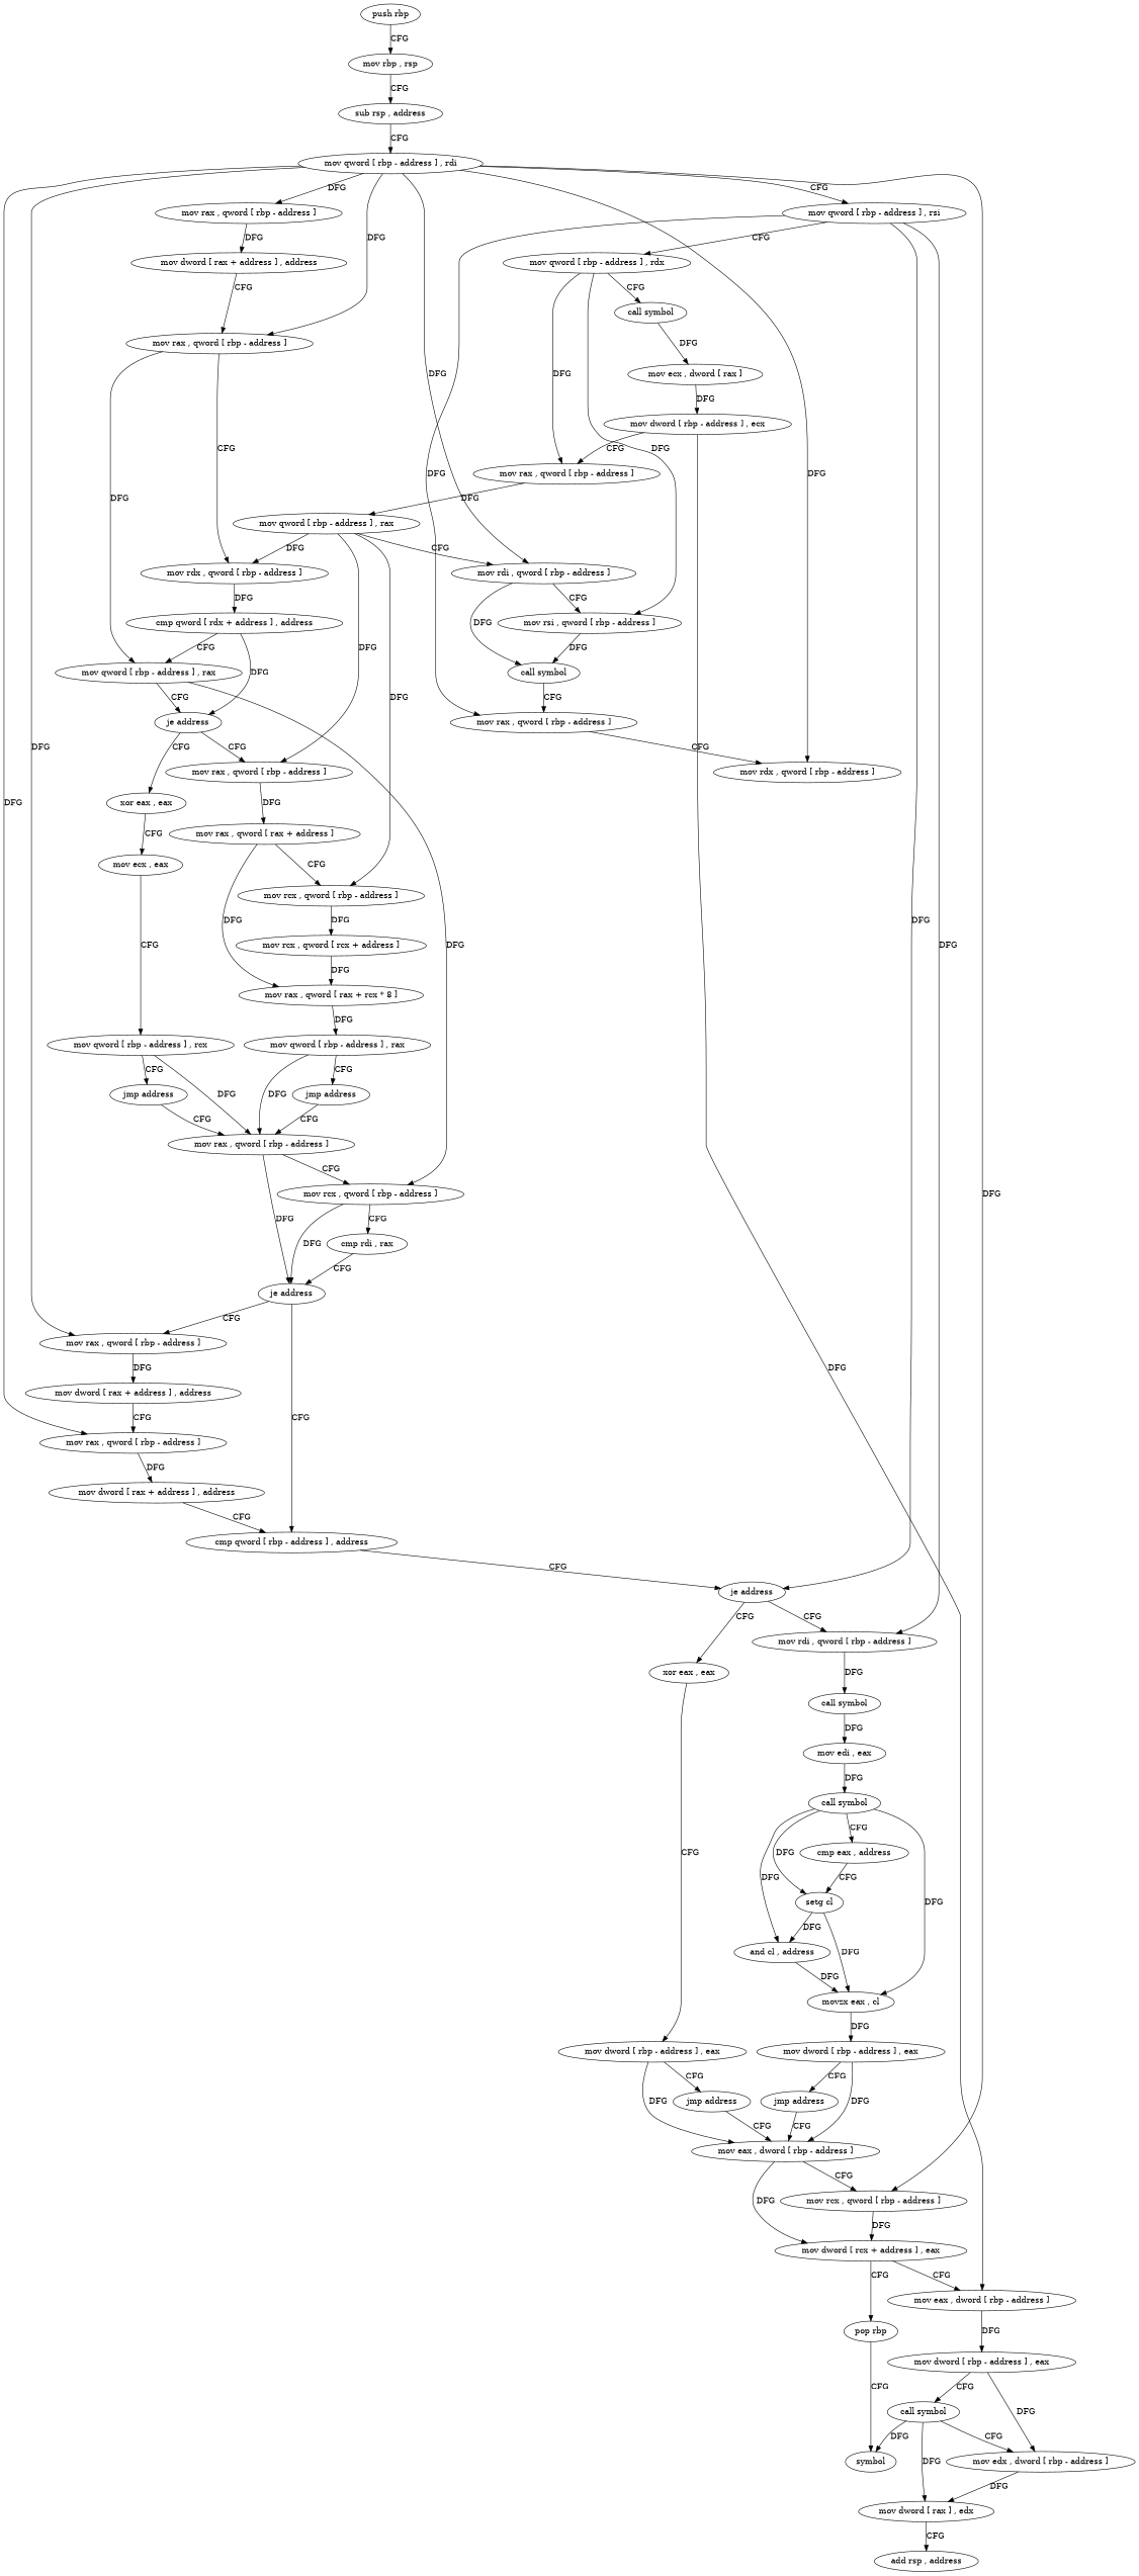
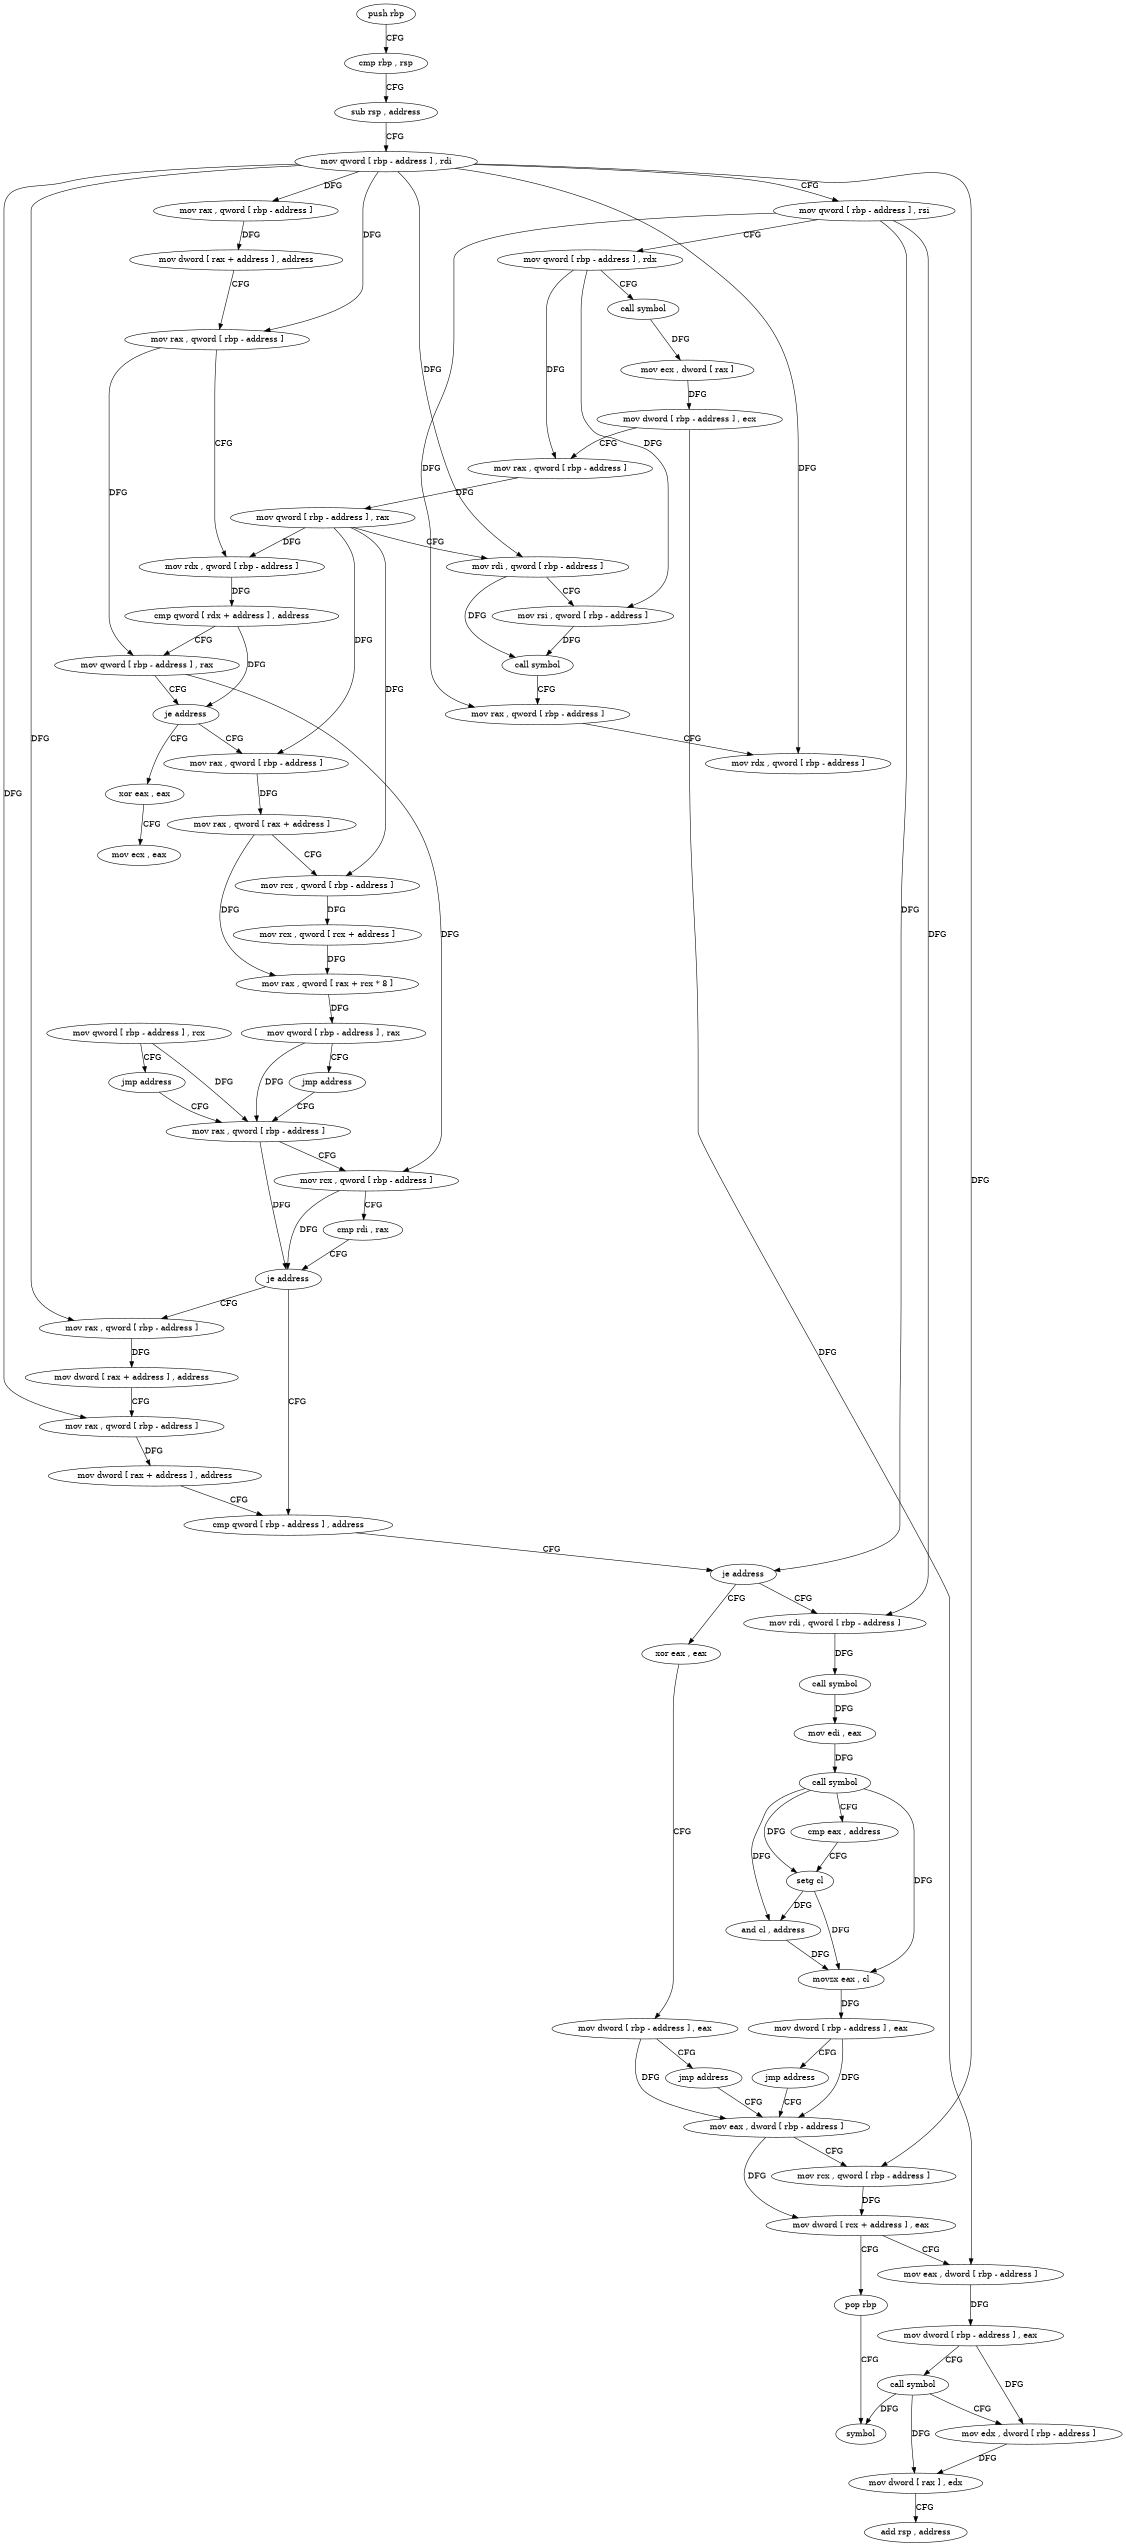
  digraph {
    fontname="DejaVu Serif"
    node [fontname="DejaVu Serif"]
    edge [fontname="DejaVu Serif"]
    n1 [label="push rbp"]
-   n2 [label="mov rbp , rsp"]
+   n2 [label="cmp rbp , rsp"]
    n3 [label="sub rsp , address"]
    n4 [label="mov qword [ rbp - address ] , rdi"]
    n5 [label="mov qword [ rbp - address ] , rsi"]
    n6 [label="mov rdi , qword [ rbp - address ]"]
    n7 [label="mov rdx , qword [ rbp - address ]"]
    n8 [label="mov rax , qword [ rbp - address ]"]
    n9 [label="mov rax , qword [ rbp - address ]"]
    n10 [label="mov rax , qword [ rbp - address ]"]
    n11 [label="mov rax , qword [ rbp - address ]"]
    n12 [label="mov rcx , qword [ rbp - address ]"]
    n13 [label="mov qword [ rbp - address ] , rdx"]
    n14 [label="mov rax , qword [ rbp - address ]"]
    n15 [label="je address"]
    n16 [label="mov rdi , qword [ rbp - address ]"]
    n17 [label="mov rsi , qword [ rbp - address ]"]
    n18 [label="call symbol"]
    n19 [label="mov dword [ rax + address ] , address"]
    n20 [label="mov rdx , qword [ rbp - address ]"]
    n21 [label="mov qword [ rbp - address ] , rax"]
    n22 [label="mov dword [ rax + address ] , address"]
    n23 [label="mov dword [ rax + address ] , address"]
    n24 [label="mov dword [ rcx + address ] , eax"]
    n25 [label="call symbol"]
    n26 [label="mov rax , qword [ rbp - address ]"]
    n27 [label="xor eax , eax"]
    n28 [label="call symbol"]
    n29 [label="mov ecx , dword [ rax ]"]
    n30 [label="mov qword [ rbp - address ] , rax"]
    n31 [label="mov dword [ rbp - address ] , ecx"]
    n32 [label="mov eax , dword [ rbp - address ]"]
    n33 [label="mov dword [ rbp - address ] , eax"]
    n34 [label="mov rax , qword [ rbp - address ]"]
    n35 [label="mov rcx , qword [ rbp - address ]"]
    n36 [label="cmp qword [ rdx + address ] , address"]
    n37 [label="mov rax , qword [ rax + address ]"]
    n38 [label="mov rcx , qword [ rcx + address ]"]
    n39 [label="je address"]
    n40 [label="mov rcx , qword [ rbp - address ]"]
    n41 [label="xor eax , eax"]
    n42 [label="je address"]
    n43 [label="cmp rdi , rax"]
    n44 [label="mov ecx , eax"]
    n45 [label="mov qword [ rbp - address ] , rcx"]
    n46 [label="mov rax , qword [ rax + rcx * 8 ]"]
    n47 [label="jmp address"]
    n48 [label="mov rax , qword [ rbp - address ]"]
    n49 [label="cmp qword [ rbp - address ] , address"]
    n50 [label="mov qword [ rbp - address ] , rax"]
    n51 [label="jmp address"]
    n52 [label="mov dword [ rbp - address ] , eax"]
    n53 [label="jmp address"]
    n54 [label="mov eax , dword [ rbp - address ]"]
    n55 [label="mov edi , eax"]
    n56 [label="pop rbp"]
    n57 [label="call symbol"]
    n58 [label="cmp eax , address"]
    n59 [label="setg cl"]
    n60 [label="and cl , address"]
    n61 [label="movzx eax , cl"]
    n62 [label="mov dword [ rbp - address ] , eax"]
    n63 [label="jmp address"]
    n64 [label="call symbol"]
    n65 [label="mov edx , dword [ rbp - address ]"]
    n66 [label="mov dword [ rax ] , edx"]
    n67 [label=symbol]
    n68 [label="add rsp , address"]
    n1 -> n2 [label=CFG]
    n2 -> n3 [label=CFG]
    n3 -> n4 [label=CFG]
    n4 -> n5 [label=CFG]
    n4 -> n6 [label=DFG]
    n4 -> n7 [label=DFG]
    n4 -> n8 [label=DFG]
    n4 -> n9 [label=DFG]
    n4 -> n10 [label=DFG]
    n4 -> n11 [label=DFG]
    n4 -> n12 [label=DFG]
    n5 -> n13 [label=CFG]
    n5 -> n14 [label=DFG]
    n5 -> n15 [label=DFG]
    n5 -> n16 [label=DFG]
    n6 -> n17 [label=CFG]
    n6 -> n18 [label=DFG]
    n8 -> n19 [label=DFG]
    n9 -> n20 [label=CFG]
    n9 -> n21 [label=DFG]
    n10 -> n22 [label=DFG]
    n11 -> n23 [label=DFG]
    n12 -> n24 [label=DFG]
    n13 -> n17 [label=DFG]
    n13 -> n25 [label=CFG]
    n13 -> n26 [label=DFG]
    n14 -> n7 [label=CFG]
    n15 -> n16 [label=CFG]
    n15 -> n27 [label=CFG]
    n16 -> n28 [label=DFG]
    n17 -> n18 [label=DFG]
    n18 -> n14 [label=CFG]
    n19 -> n9 [label=CFG]
    n20 -> n36 [label=DFG]
    n21 -> n39 [label=CFG]
    n21 -> n40 [label=DFG]
    n22 -> n11 [label=CFG]
    n23 -> n49 [label=CFG]
    n24 -> n32 [label=CFG]
    n24 -> n56 [label=CFG]
    n25 -> n29 [label=DFG]
    n26 -> n30 [label=DFG]
    n27 -> n52 [label=CFG]
    n28 -> n55 [label=DFG]
    n29 -> n31 [label=DFG]
    n30 -> n6 [label=CFG]
    n30 -> n20 [label=DFG]
    n30 -> n34 [label=DFG]
    n30 -> n35 [label=DFG]
    n31 -> n26 [label=CFG]
    n31 -> n32 [label=DFG]
    n32 -> n33 [label=DFG]
    n33 -> n64 [label=CFG]
    n33 -> n65 [label=DFG]
    n34 -> n37 [label=DFG]
    n35 -> n38 [label=DFG]
    n36 -> n21 [label=CFG]
    n36 -> n39 [label=DFG]
    n37 -> n35 [label=CFG]
    n37 -> n46 [label=DFG]
    n38 -> n46 [label=DFG]
    n39 -> n34 [label=CFG]
    n39 -> n41 [label=CFG]
    n40 -> n42 [label=DFG]
    n40 -> n43 [label=CFG]
    n41 -> n44 [label=CFG]
    n42 -> n10 [label=CFG]
    n42 -> n49 [label=CFG]
    n43 -> n42 [label=CFG]
-   n44 -> n45 [label=CFG]
    n45 -> n47 [label=CFG]
    n45 -> n48 [label=DFG]
    n46 -> n50 [label=DFG]
    n47 -> n48 [label=CFG]
    n48 -> n40 [label=CFG]
    n48 -> n42 [label=DFG]
    n49 -> n15 [label=CFG]
    n50 -> n48 [label=DFG]
    n50 -> n51 [label=CFG]
    n51 -> n48 [label=CFG]
    n52 -> n53 [label=CFG]
    n52 -> n54 [label=DFG]
    n53 -> n54 [label=CFG]
    n54 -> n12 [label=CFG]
    n54 -> n24 [label=DFG]
    n55 -> n57 [label=DFG]
    n56 -> n67 [label=CFG]
    n57 -> n58 [label=CFG]
    n57 -> n59 [label=DFG]
    n57 -> n60 [label=DFG]
    n57 -> n61 [label=DFG]
    n58 -> n59 [label=CFG]
    n59 -> n60 [label=DFG]
    n59 -> n61 [label=DFG]
    n60 -> n61 [label=DFG]
    n61 -> n62 [label=DFG]
    n62 -> n54 [label=DFG]
    n62 -> n63 [label=CFG]
    n63 -> n54 [label=CFG]
    n64 -> n65 [label=CFG]
    n64 -> n66 [label=DFG]
    n64 -> n67 [label=DFG]
    n65 -> n66 [label=DFG]
    n66 -> n68 [label=CFG]
  }
